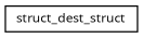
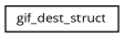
  digraph {
    rankdir=LR
    fontname="Open Sans"
-   n1 [color=black fillcolor=white fontname="Open Sans" fontsize=10 height=0.2 label=struct_dest_struct shape=record style=filled width=0.4]
+   n1 [color=black fillcolor=white fontname="Open Sans" fontsize=10 height=0.2 label=gif_dest_struct shape=record style=filled width=0.4]
  }
